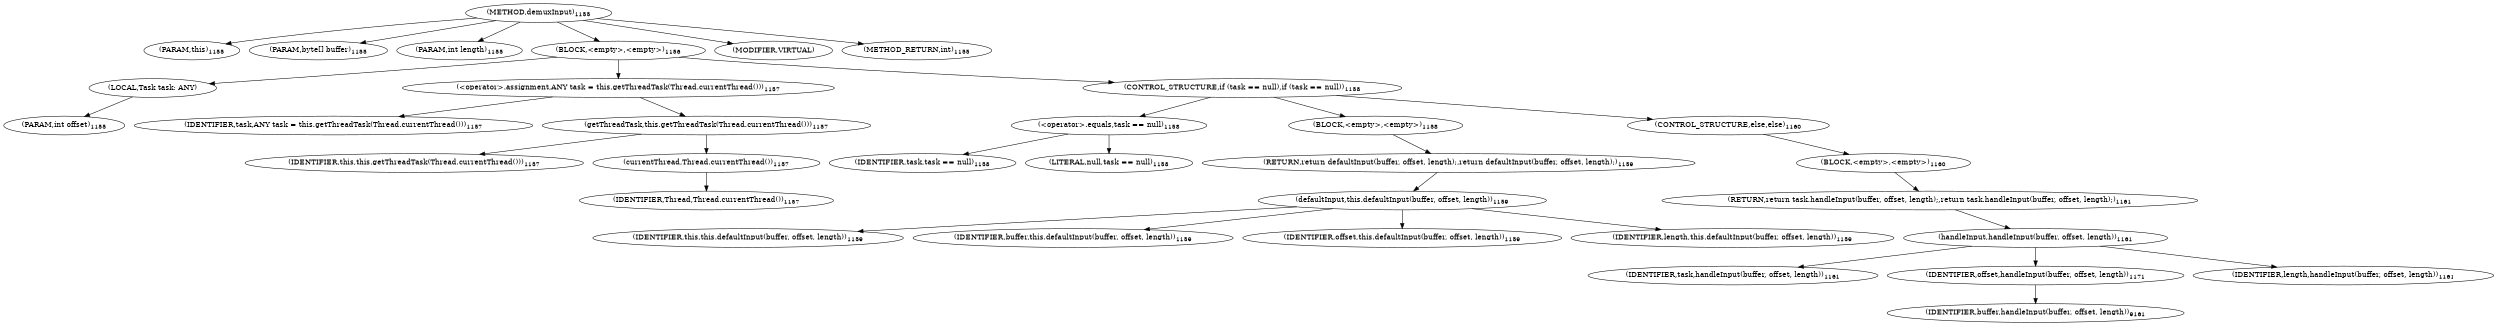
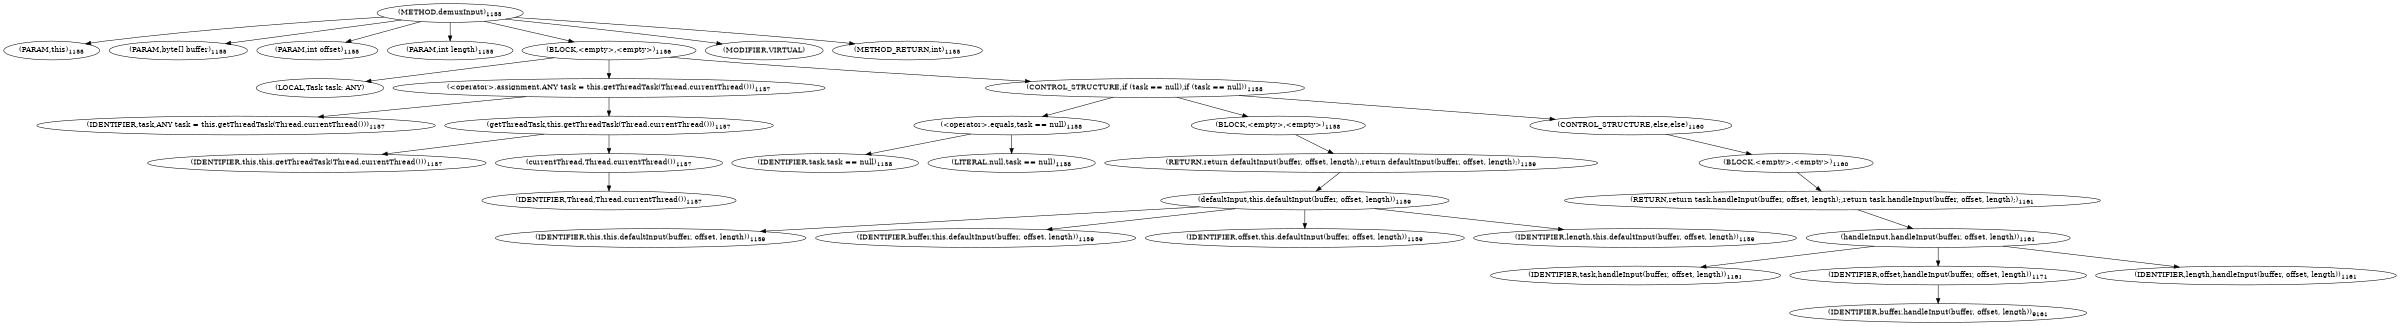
  digraph {
    n1 [label=<(METHOD,demuxInput)<SUB>1155</SUB>>]
    n2 [label=<(PARAM,this)<SUB>1155</SUB>>]
    n3 [label=<(PARAM,byte[] buffer)<SUB>1155</SUB>>]
    n4 [label=<(PARAM,int offset)<SUB>1155</SUB>>]
    n5 [label=<(PARAM,int length)<SUB>1155</SUB>>]
    n6 [label=<(BLOCK,&lt;empty&gt;,&lt;empty&gt;)<SUB>1156</SUB>>]
    n7 [label=<(MODIFIER,VIRTUAL)>]
    n8 [label=<(METHOD_RETURN,int)<SUB>1155</SUB>>]
    n9 [label=<(LOCAL,Task task: ANY)>]
    n10 [label=<(&lt;operator&gt;.assignment,ANY task = this.getThreadTask(Thread.currentThread()))<SUB>1157</SUB>>]
    n11 [label=<(CONTROL_STRUCTURE,if (task == null),if (task == null))<SUB>1158</SUB>>]
    n12 [label=<(IDENTIFIER,task,ANY task = this.getThreadTask(Thread.currentThread()))<SUB>1157</SUB>>]
    n13 [label=<(getThreadTask,this.getThreadTask(Thread.currentThread()))<SUB>1157</SUB>>]
    n14 [label=<(&lt;operator&gt;.equals,task == null)<SUB>1158</SUB>>]
    n15 [label=<(BLOCK,&lt;empty&gt;,&lt;empty&gt;)<SUB>1158</SUB>>]
    n16 [label=<(CONTROL_STRUCTURE,else,else)<SUB>1160</SUB>>]
    n17 [label=<(IDENTIFIER,this,this.getThreadTask(Thread.currentThread()))<SUB>1157</SUB>>]
    n18 [label=<(currentThread,Thread.currentThread())<SUB>1157</SUB>>]
    n19 [label=<(IDENTIFIER,Thread,Thread.currentThread())<SUB>1157</SUB>>]
    n20 [label=<(IDENTIFIER,task,task == null)<SUB>1158</SUB>>]
    n21 [label=<(LITERAL,null,task == null)<SUB>1158</SUB>>]
    n22 [label=<(RETURN,return defaultInput(buffer, offset, length);,return defaultInput(buffer, offset, length);)<SUB>1159</SUB>>]
    n23 [label=<(BLOCK,&lt;empty&gt;,&lt;empty&gt;)<SUB>1160</SUB>>]
    n24 [label=<(defaultInput,this.defaultInput(buffer, offset, length))<SUB>1159</SUB>>]
    n25 [label=<(IDENTIFIER,this,this.defaultInput(buffer, offset, length))<SUB>1159</SUB>>]
    n26 [label=<(IDENTIFIER,buffer,this.defaultInput(buffer, offset, length))<SUB>1159</SUB>>]
    n27 [label=<(IDENTIFIER,offset,this.defaultInput(buffer, offset, length))<SUB>1159</SUB>>]
    n28 [label=<(IDENTIFIER,length,this.defaultInput(buffer, offset, length))<SUB>1159</SUB>>]
    n29 [label=<(RETURN,return task.handleInput(buffer, offset, length);,return task.handleInput(buffer, offset, length);)<SUB>1161</SUB>>]
    n30 [label=<(handleInput,handleInput(buffer, offset, length))<SUB>1161</SUB>>]
    n31 [label=<(IDENTIFIER,task,handleInput(buffer, offset, length))<SUB>1161</SUB>>]
    n32 [label=<(IDENTIFIER,offset,handleInput(buffer, offset, length))<SUB>1171</SUB>>]
    n33 [label=<(IDENTIFIER,length,handleInput(buffer, offset, length))<SUB>1161</SUB>>]
    n34 [label=<(IDENTIFIER,buffer,handleInput(buffer, offset, length))<SUB>9161</SUB>>]
    n1 -> n2
    n1 -> n3
-   n9 -> n4
+   n1 -> n4
    n1 -> n5
    n1 -> n6
    n1 -> n7
    n1 -> n8
    n6 -> n9
    n6 -> n10
    n6 -> n11
    n10 -> n12
    n10 -> n13
    n11 -> n14
    n11 -> n15
    n11 -> n16
    n13 -> n17
    n13 -> n18
    n14 -> n20
    n14 -> n21
    n15 -> n22
    n16 -> n23
    n18 -> n19
    n22 -> n24
    n23 -> n29
    n24 -> n25
    n24 -> n26
    n24 -> n27
    n24 -> n28
    n29 -> n30
    n30 -> n31
    n30 -> n32
    n30 -> n33
    n32 -> n34
  }
